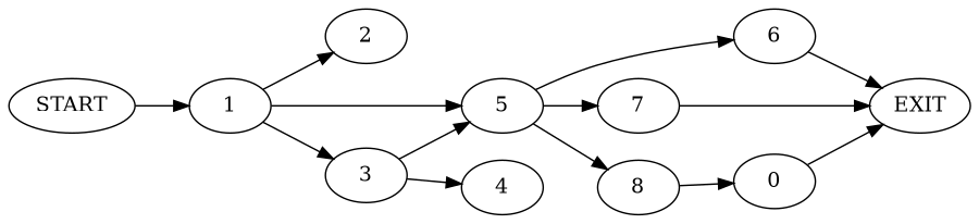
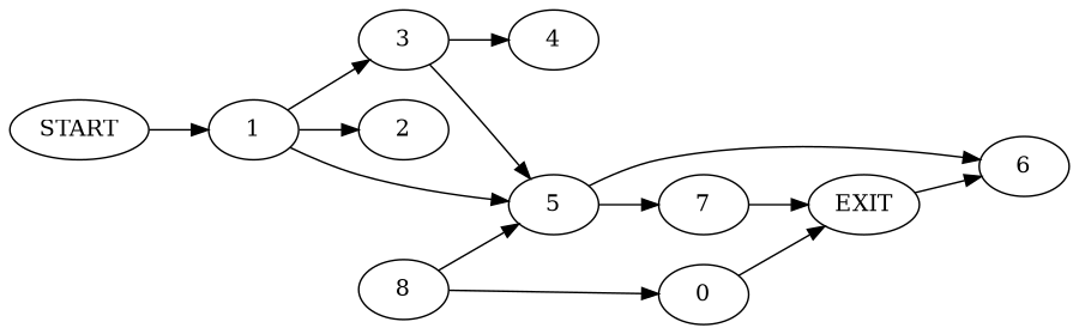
  digraph {
    rankdir=LR
    n1 [label=START]
    1
    2
    3
    5
    n6 [label=EXIT]
    4
    6
    7
    8
    n11 [label=0]
    n1 -> 1
    1 -> 2
    1 -> 3
    1 -> 5
    3 -> 5
    3 -> 4
    5 -> 6
    5 -> 7
-   6 -> n6
+   n6 -> 6
    7 -> n6
-   5 -> 8
+   8 -> 5
    8 -> n11
    n11 -> n6
  }
